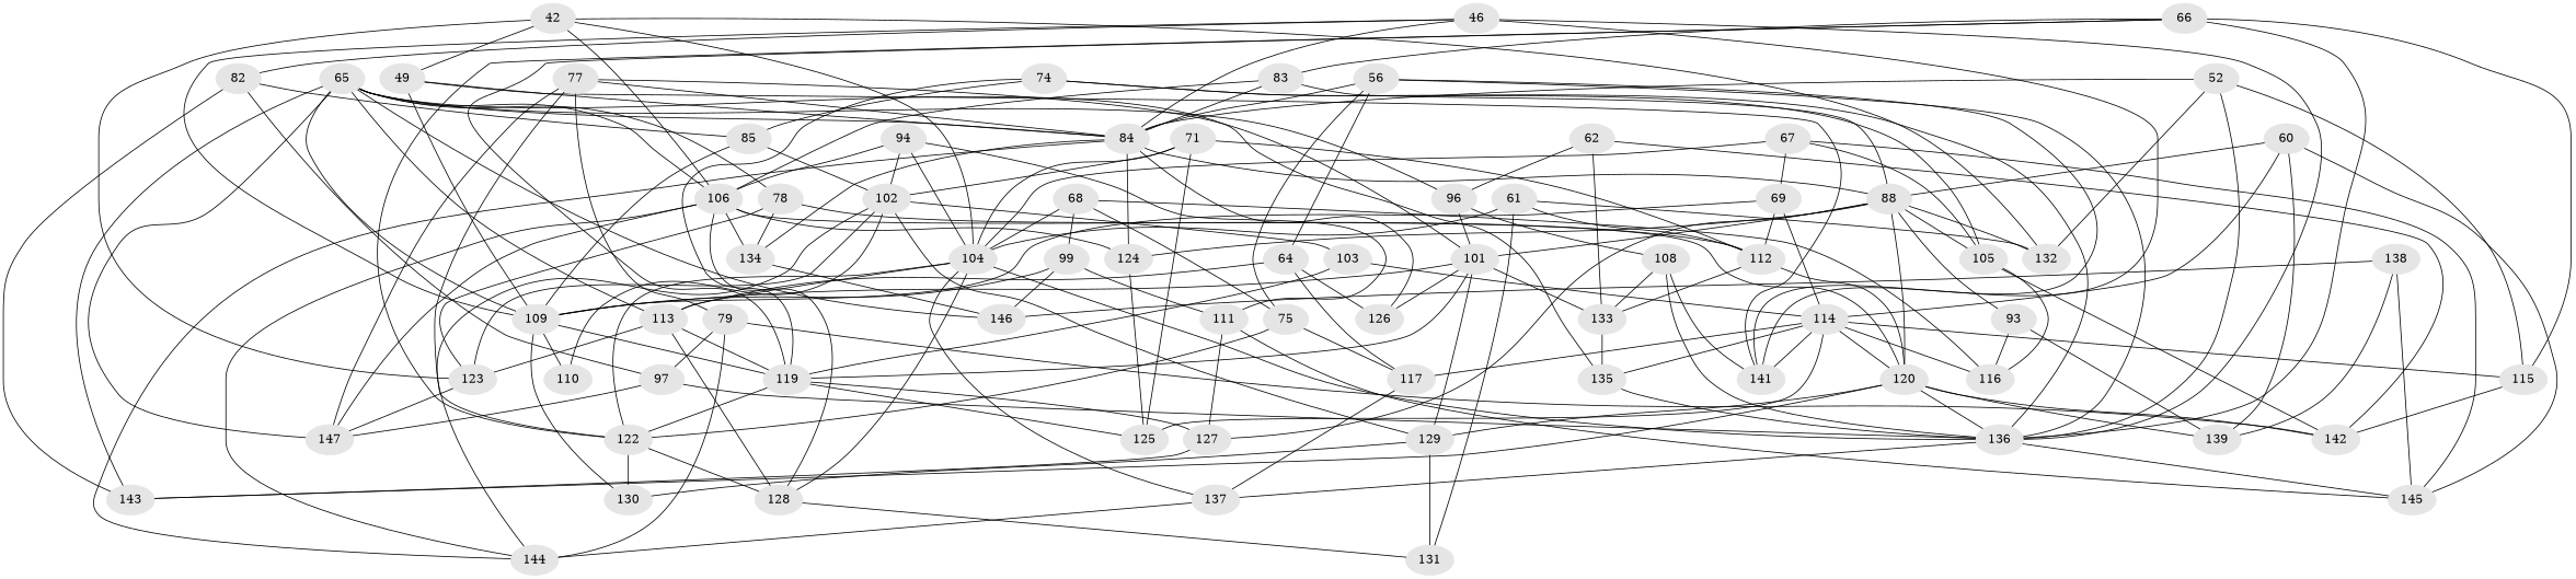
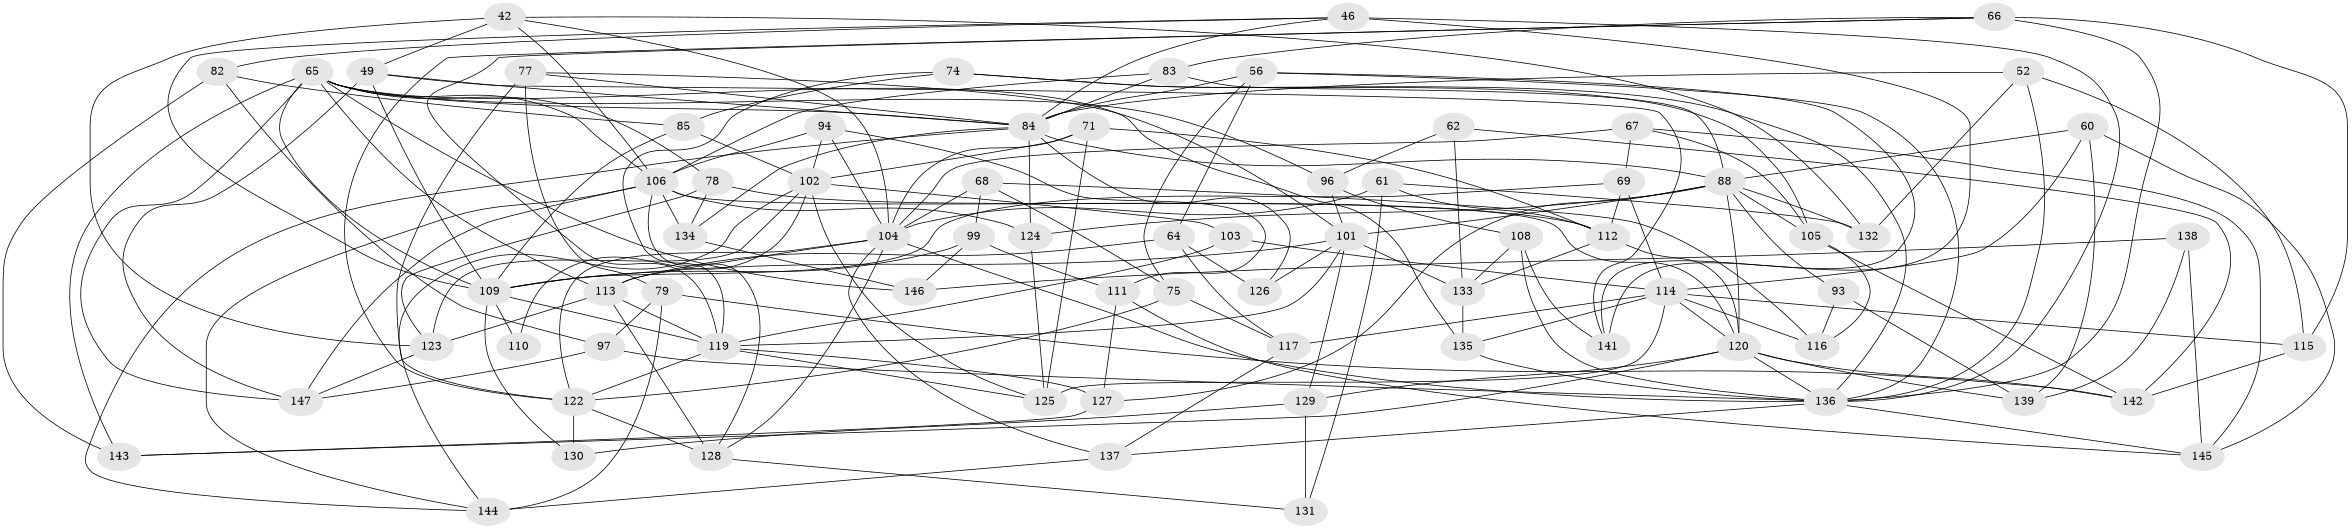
  graph {
    node [color=gray90 style=filled]
    42 [super="+19"]
    49 [super="+43"]
    104 [super="+2+5+63"]
    106 [super="+16+76"]
    123 [super="+98"]
    132
    84 [super="+22+44+58"]
    109 [super="+30+107+91"]
    141 [super="+95"]
    147 [super="+86"]
    136 [super="+90+40+28"]
    113 [super="+15+72"]
    122 [super="+27+121"]
    128 [super="+6+118"]
    137 [super="+8"]
    134
    144 [super="+73"]
    124
    120 [super="+33+41+100"]
    46 [super="+3"]
    82
    143
    85
    97
    88 [super="+18+32"]
    126
    119 [super="+70+35"]
    130
    110
    145 [super="+23"]
    52
    115
    142 [super="+140"]
    56 [super="+21"]
    64 [super="+25"]
    75
    117 [super="+92"]
    105 [super="+13"]
    101 [super="+89"]
    93
    127 [super="+87"]
    60
    114 [super="+81+80"]
    139
    135
    116
    125
    61
    112 [super="+51"]
    131
    133 [super="+59"]
    96 [super="+54"]
    108
    62
    65 [super="+11+57+48"]
    78
    146
    66 [super="+50"]
    83
    67 [super="+20"]
    69
    68
    99
    111
    102 [super="+53"]
    129 [super="+47"]
    103
    71
    74
    77
    79
    94
    138
    42 -- 49 [weight=2]
    42 -- 104
    42 -- 106
    42 -- 123
    42 -- 132
    49 -- 84
    49 -- 109
    49 -- 141
-   77 -- 147
+   49 -- 147
    104 -- 136 [weight=2]
    104 -- 113
    104 -- 122
    104 -- 128 [weight=2]
    104 -- 137
    106 -- 147 [weight=2]
    106 -- 128
    106 -- 134
    106 -- 144
    106 -- 124
    106 -- 120 [weight=2]
    123 -- 147
    84 -- 134
    84 -- 144
    84 -- 124
    84 -- 88
    84 -- 126
    109 -- 119
    109 -- 130
    109 -- 110 [weight=3]
    136 -- 137
    136 -- 145
    113 -- 123 [weight=2]
    113 -- 128 [weight=2]
    113 -- 119
    122 -- 128 [weight=2]
    122 -- 130
    128 -- 131
    137 -- 144 [weight=2]
    134 -- 146
    124 -- 125
    120 -- 136
    120 -- 143
    120 -- 142 [weight=2]
    120 -- 139
    120 -- 129
    46 -- 84
    46 -- 109
    46 -- 141 [weight=2]
    46 -- 136
    46 -- 82
    82 -- 143
    82 -- 85
    82 -- 97
    85 -- 109
    85 -- 102
    97 -- 147
    97 -- 136
    88 -- 132
    88 -- 124
    88 -- 120 [weight=2]
    88 -- 105
    88 -- 101
    88 -- 93
    88 -- 127 [weight=2]
    119 -- 122
    119 -- 127 [weight=2]
    119 -- 125
    52 -- 132
    52 -- 84
    52 -- 136
    52 -- 115
    115 -- 142
    56 -- 84
    56 -- 141
    56 -- 136
    56 -- 64 [weight=2]
    56 -- 75
    64 -- 113
    64 -- 126 [weight=2]
    64 -- 117
    75 -- 122
    75 -- 117
    117 -- 137 [weight=2]
    105 -- 142
    105 -- 116
    101 -- 109
    101 -- 126
    101 -- 119
    101 -- 133
    101 -- 129
    93 -- 139
    93 -- 116
    127 -- 143
    60 -- 88
    60 -- 145
    60 -- 114
    60 -- 139
-   114 -- 141
    114 -- 120
    114 -- 115
    114 -- 117 [weight=2]
    114 -- 135
    114 -- 116
    114 -- 125
    135 -- 136
    61 -- 104
    61 -- 132
    61 -- 112
    61 -- 131
    112 -- 120 [weight=3]
    112 -- 133
    133 -- 135
    96 -- 101 [weight=3]
    96 -- 108
    108 -- 141
    108 -- 136
    108 -- 133
    62 -- 142
    62 -- 133 [weight=2]
    62 -- 96
    65 -- 106
    65 -- 84
    65 -- 109
    65 -- 147
    65 -- 113
    65 -- 143
    65 -- 135
    65 -- 96
    65 -- 78
    65 -- 146
    78 -- 123
    78 -- 134
    78 -- 112
    66 -- 136 [weight=2]
    66 -- 122
    66 -- 119
    66 -- 115
    66 -- 83
    83 -- 106
    83 -- 84
    83 -- 88
    67 -- 104 [weight=2]
    67 -- 145
    67 -- 105 [weight=2]
    67 -- 69
    69 -- 109
    69 -- 114
    69 -- 112
    68 -- 104
    68 -- 75
    68 -- 116
    68 -- 99
    99 -- 109
    99 -- 146
    99 -- 111
    111 -- 145
    111 -- 127
    102 -- 123
    102 -- 144
    102 -- 110
-   102 -- 129
+   102 -- 125
    102 -- 103
    129 -- 130
    129 -- 131 [weight=2]
    103 -- 119
    103 -- 114 [weight=2]
    71 -- 104
    71 -- 125
    71 -- 112
    71 -- 102
    74 -- 136
    74 -- 85
    74 -- 119
    74 -- 105
    77 -- 84
    77 -- 122
    77 -- 101
    77 -- 79
    79 -- 144
    79 -- 97
    79 -- 142
    94 -- 104
    94 -- 106
    94 -- 111
    94 -- 102
    138 -- 145 [weight=2]
    138 -- 139
    138 -- 146
  }
